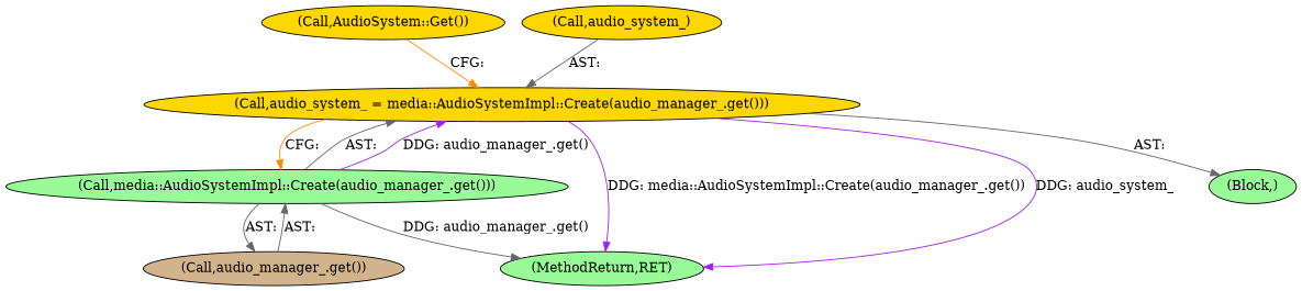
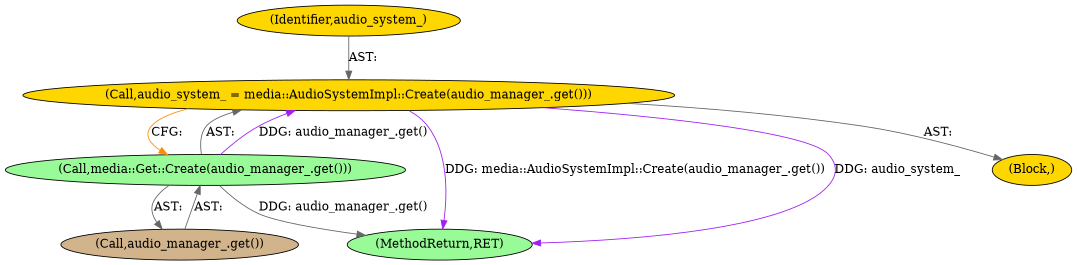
  digraph {
    node [fillcolor=gold style=filled]
    edge [color=gray40]
    n1 [label="(Call,audio_system_ = media::AudioSystemImpl::Create(audio_manager_.get()))"]
-   n2 [fillcolor=palegreen label="(Call,media::AudioSystemImpl::Create(audio_manager_.get()))"]
+   n2 [fillcolor=palegreen label="(Call,media::Get::Create(audio_manager_.get()))"]
    n3 [fillcolor=palegreen label="(MethodReturn,RET)"]
-   n4 [fillcolor=palegreen label="(Block,)"]
+   n4 [label="(Block,)"]
    n5 [fillcolor=tan label="(Call,audio_manager_.get())"]
-   n6 [label="(Call,AudioSystem::Get())"]
-   n7 [label="(Call,audio_system_)"]
+   n7 [label="(Identifier,audio_system_)"]
    n1 -> n2 [color=darkorange label="CFG: "]
    n1 -> n3 [color=purple label="DDG: media::AudioSystemImpl::Create(audio_manager_.get())"]
    n1 -> n3 [color=purple label="DDG: audio_system_"]
    n1 -> n4 [label="AST: "]
    n2 -> n1 [label="AST: "]
    n2 -> n1 [color=purple label="DDG: audio_manager_.get()"]
    n2 -> n3 [label="DDG: audio_manager_.get()"]
    n2 -> n5 [label="AST: "]
    n5 -> n2 [label="AST: "]
-   n6 -> n1 [color=darkorange label="CFG: "]
    n7 -> n1 [label="AST: "]
  }
